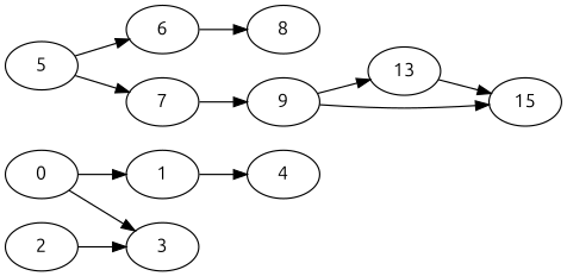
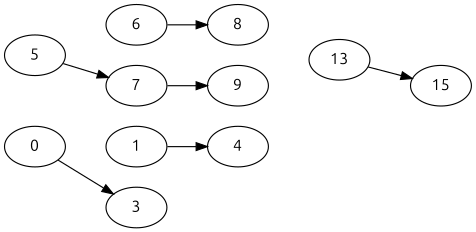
  digraph {
    fontname=Ubuntu
    rankdir=LR
    node [fontname=Ubuntu]
    edge [fontname=Ubuntu]
    0
    1
    3
    4
-   2
    6
    8
    5
    7
    9
    n11 [label=13]
    n12 [label=15]
-   0 -> 1
    0 -> 3
    1 -> 4
-   2 -> 3
    6 -> 8
-   5 -> 6
    5 -> 7
    7 -> 9
-   9 -> n11
-   9 -> n12
    n11 -> n12
  }
